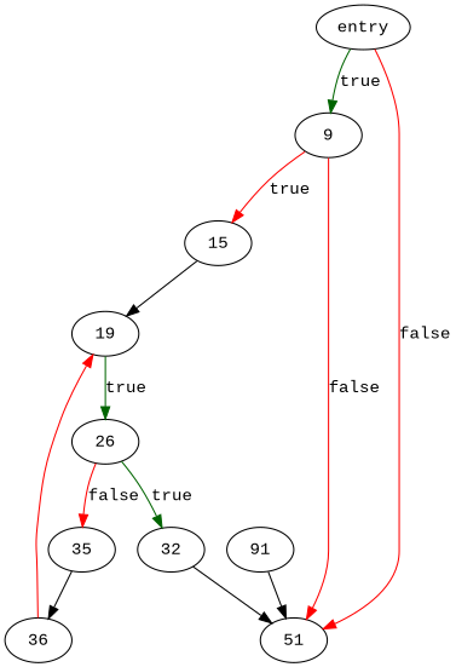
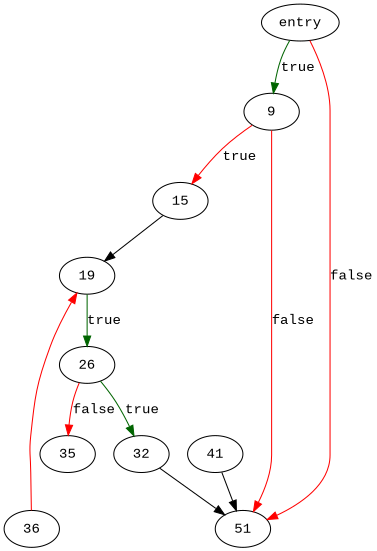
  digraph {
    fontname="Liberation Mono"
    node [fontname="Liberation Mono"]
    edge [color=red fontname="Liberation Mono"]
    n1 [label=entry]
    9
    51
    15
    19
    26
    32
    35
-   41 [label=91]
+   41
    36
    n1 -> 9 [color=darkgreen label=true]
    n1 -> 51 [label=false]
    9 -> 51 [label=false]
    9 -> 15 [label=true]
    15 -> 19 [color=""]
    19 -> 26 [color=darkgreen label=true]
    26 -> 32 [color=darkgreen label=true]
    26 -> 35 [label=false]
    32 -> 51 [color=""]
-   35 -> 36 [color=""]
    41 -> 51 [color=""]
    36 -> 19
  }
